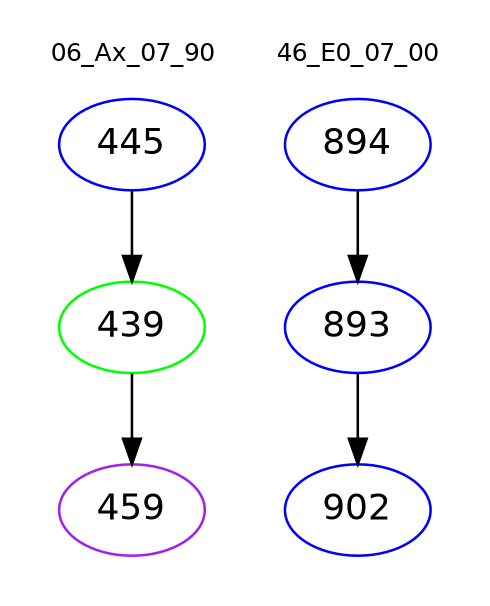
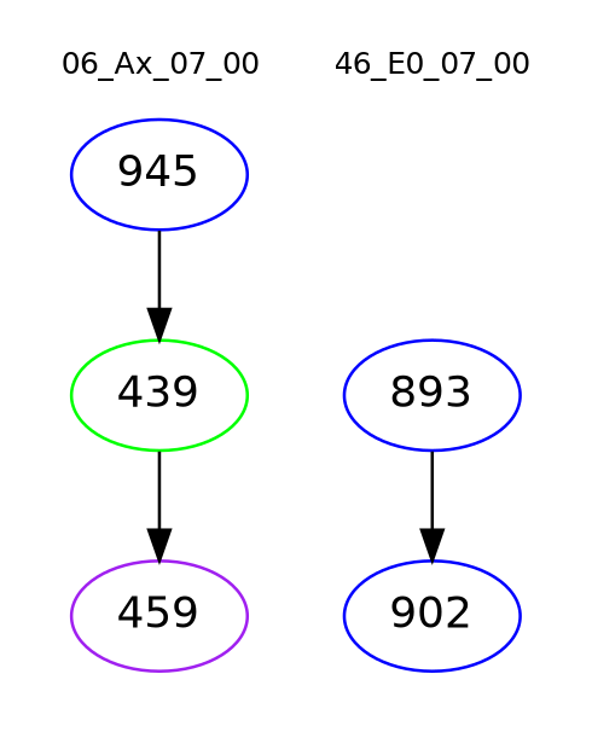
  digraph {
    fontname="DejaVu Sans"
    node [color=blue fontname="DejaVu Sans"]
    edge [color=black fontname="DejaVu Sans"]
-   n1 [label=445]
+   n1 [label=945]
    n2 [color=green label=439]
    n3 [color=purple label=459]
-   n4 [label=894]
    n5 [label=893]
    n6 [label=902]
    subgraph cluster_1 {
      color=white
      fontsize=10
-     label="06_Ax_07_90"
+     label="06_Ax_07_00"
      n1
      n2
      n3
    }
    subgraph cluster_2 {
      color=white
      fontsize=10
      label="46_E0_07_00"
-     n4
      n5
      n6
    }
    n1 -> n2
    n2 -> n3
-   n4 -> n5
    n5 -> n6
  }
